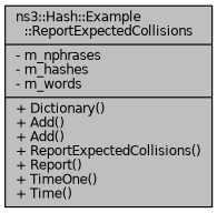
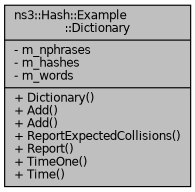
  digraph {
-   n1 [color=black fillcolor=grey75 fontcolor=black fontname=Helvetica fontsize=10 height=0.2 label="{ns3::Hash::Example\l::ReportExpectedCollisions\n|- m_nphrases\l- m_hashes\l- m_words\l|+ Dictionary()\l+ Add()\l+ Add()\l+ ReportExpectedCollisions()\l+ Report()\l+ TimeOne()\l+ Time()\l}" shape=record style=filled width=0.4]
+   n1 [color=black fillcolor=grey75 fontcolor=black fontname=Helvetica fontsize=10 height=0.2 label="{ns3::Hash::Example\l::Dictionary\n|- m_nphrases\l- m_hashes\l- m_words\l|+ Dictionary()\l+ Add()\l+ Add()\l+ ReportExpectedCollisions()\l+ Report()\l+ TimeOne()\l+ Time()\l}" shape=record style=filled width=0.4]
  }
